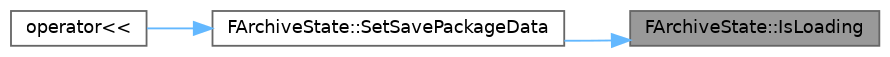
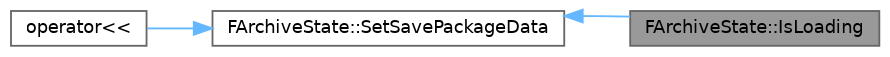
  digraph {
    rankdir=RL
    node [color=grey40 fillcolor=white fontname=Helvetica fontsize=10 shape=box style=filled]
    edge [color=steelblue1 dir=back fontname=Helvetica fontsize=10 labelfontname=Helvetica labelfontsize=10 style=solid]
    n1 [color=gray40 fillcolor=grey60 fontcolor=black height=0.2 label="FArchiveState::IsLoading" width=0.4]
    n2 [height=0.2 label="FArchiveState::SetSavePackageData" width=0.4]
    n3 [height=0.2 label="operator\<\<" width=0.4]
-   n1 -> n2
+   n2 -> n1
    n2 -> n3
  }
